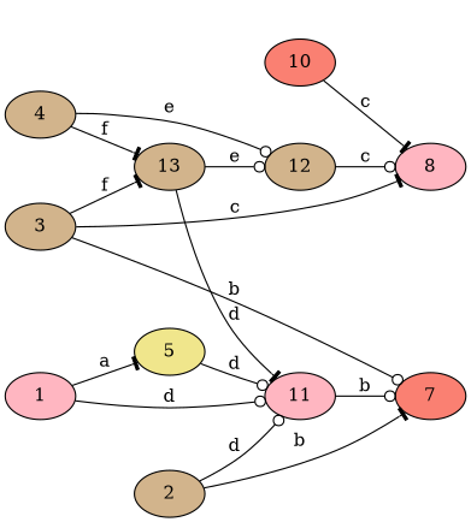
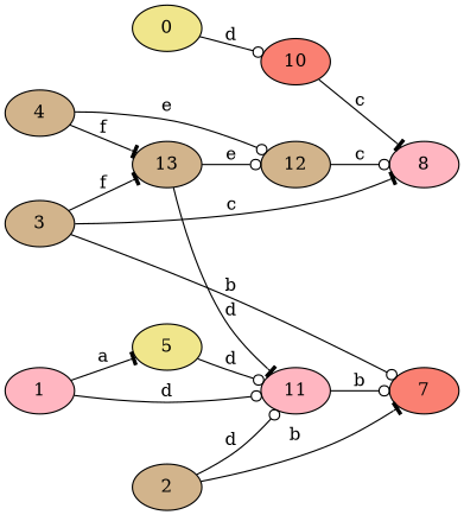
  strict digraph {
    rankdir=LR
    node [fillcolor=tan style=filled]
    edge [arrowhead=odot]
    7 [fillcolor=salmon]
    3
    8 [fillcolor=lightpink]
    13
    12
    11 [fillcolor=lightpink]
    4
    5 [fillcolor=khaki]
+   0 [fillcolor=khaki]
    10 [fillcolor=salmon]
    1 [fillcolor=lightpink]
    2
    3 -> 7 [label=b]
    3 -> 8 [arrowhead=tee label=c]
    3 -> 13 [arrowhead=tee label=f]
    13 -> 12 [label=e]
    13 -> 11 [arrowhead=tee label=d]
    12 -> 8 [label=c]
    11 -> 7 [label=b]
    4 -> 13 [arrowhead=tee label=f]
    4 -> 12 [label=e]
    5 -> 11 [label=d]
+   0 -> 10 [label=d]
    10 -> 8 [arrowhead=tee label=c]
    1 -> 11 [label=d]
    1 -> 5 [arrowhead=tee label=a]
    2 -> 7 [arrowhead=tee label=b]
    2 -> 11 [label=d]
  }
